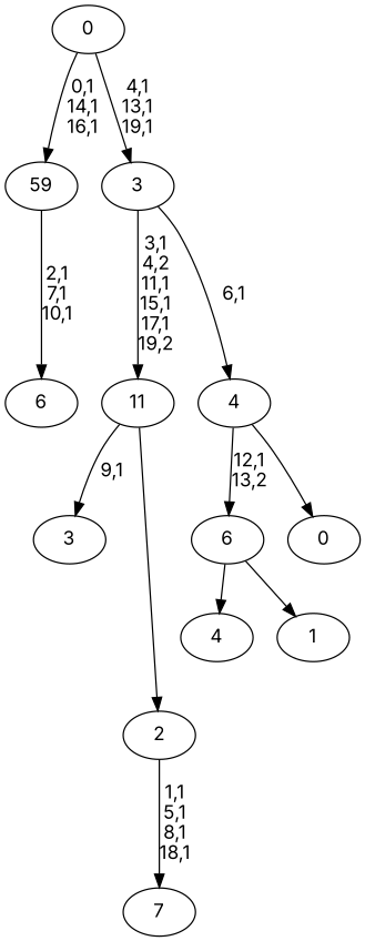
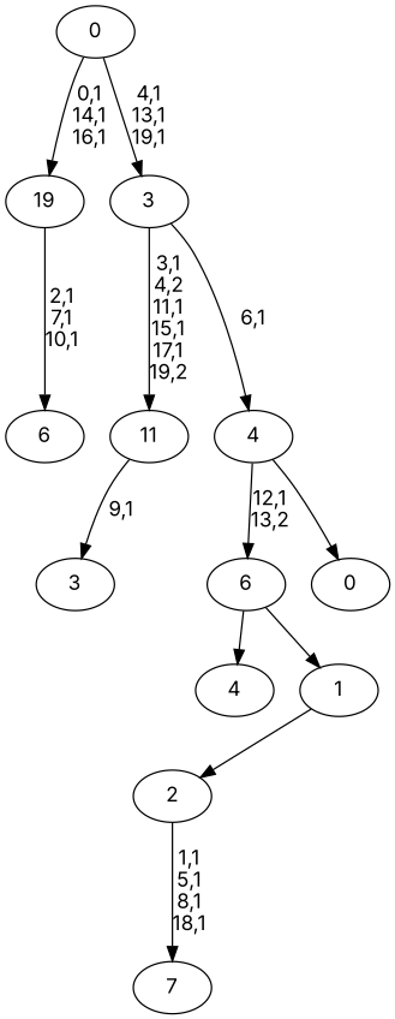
  digraph {
    fontname=Inter
    node [fontname=Inter]
    edge [fontname=Inter]
    n1 [label=7]
    n2 [label=6]
-   19 [label=59]
+   19
    n4 [label=4]
    n5 [label=3]
    n6 [label=2]
    11
    n8 [label=1]
    6
    n10 [label=0]
    4
    3
    0
    19 -> n2 [label="2,1\n7,1\n10,1"]
    n6 -> n1 [label="1,1\n5,1\n8,1\n18,1"]
    11 -> n5 [label="9,1"]
-   11 -> n6
+   n8 -> n6
    6 -> n4
    6 -> n8
    4 -> 6 [label="12,1\n13,2"]
    4 -> n10
    3 -> 11 [label="3,1\n4,2\n11,1\n15,1\n17,1\n19,2"]
    3 -> 4 [label="6,1"]
    0 -> 19 [label="0,1\n14,1\n16,1"]
    0 -> 3 [label="4,1\n13,1\n19,1"]
  }
